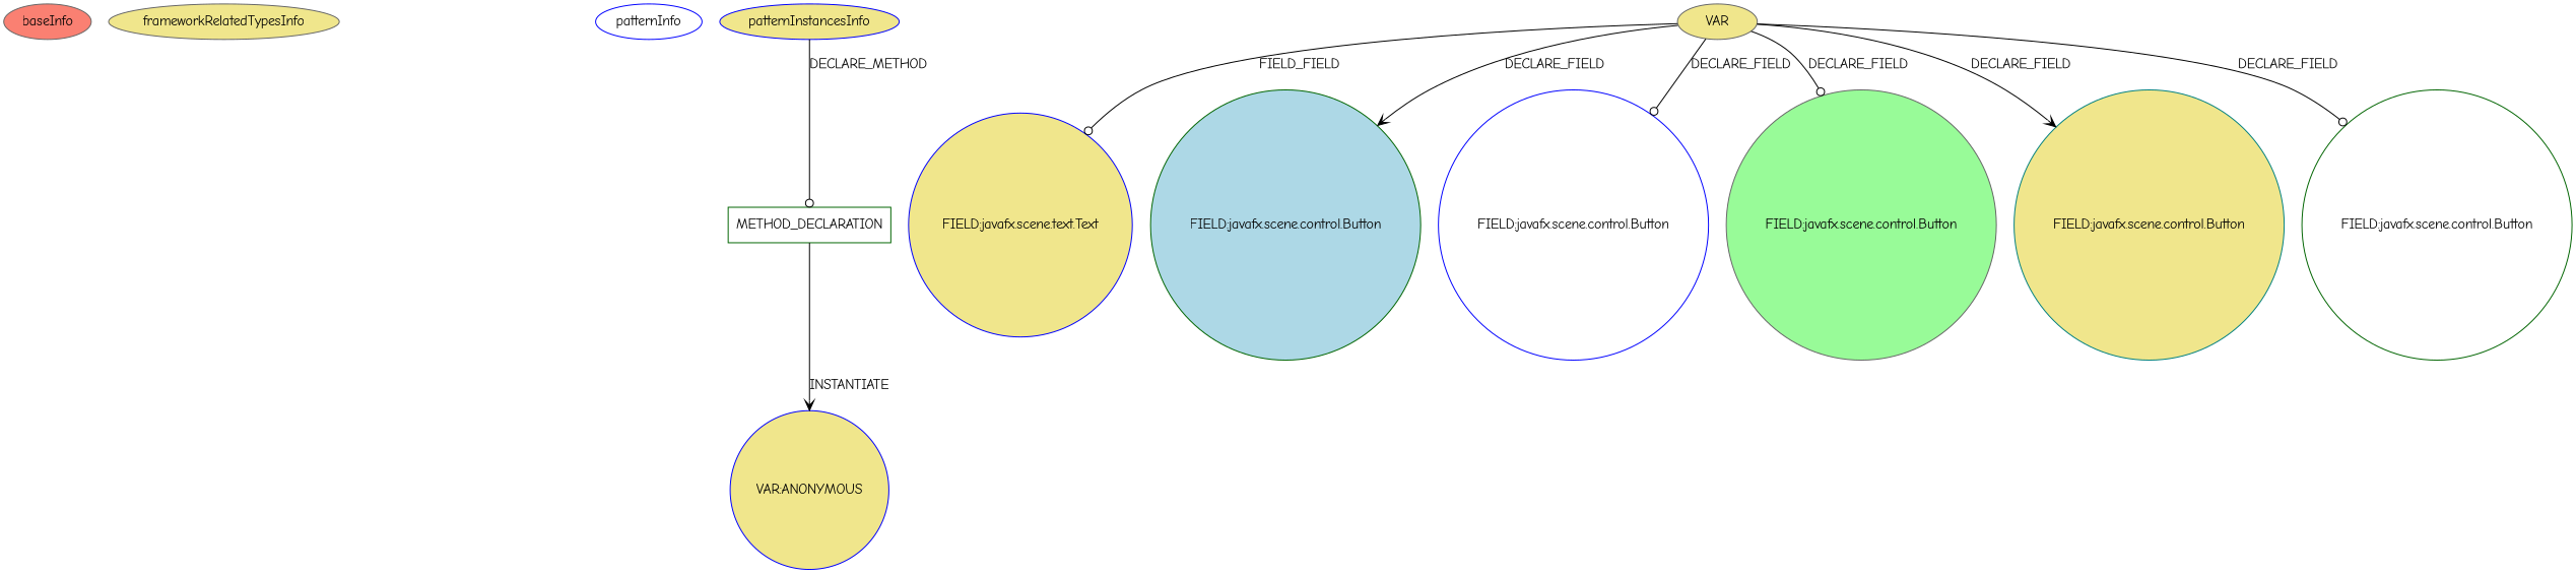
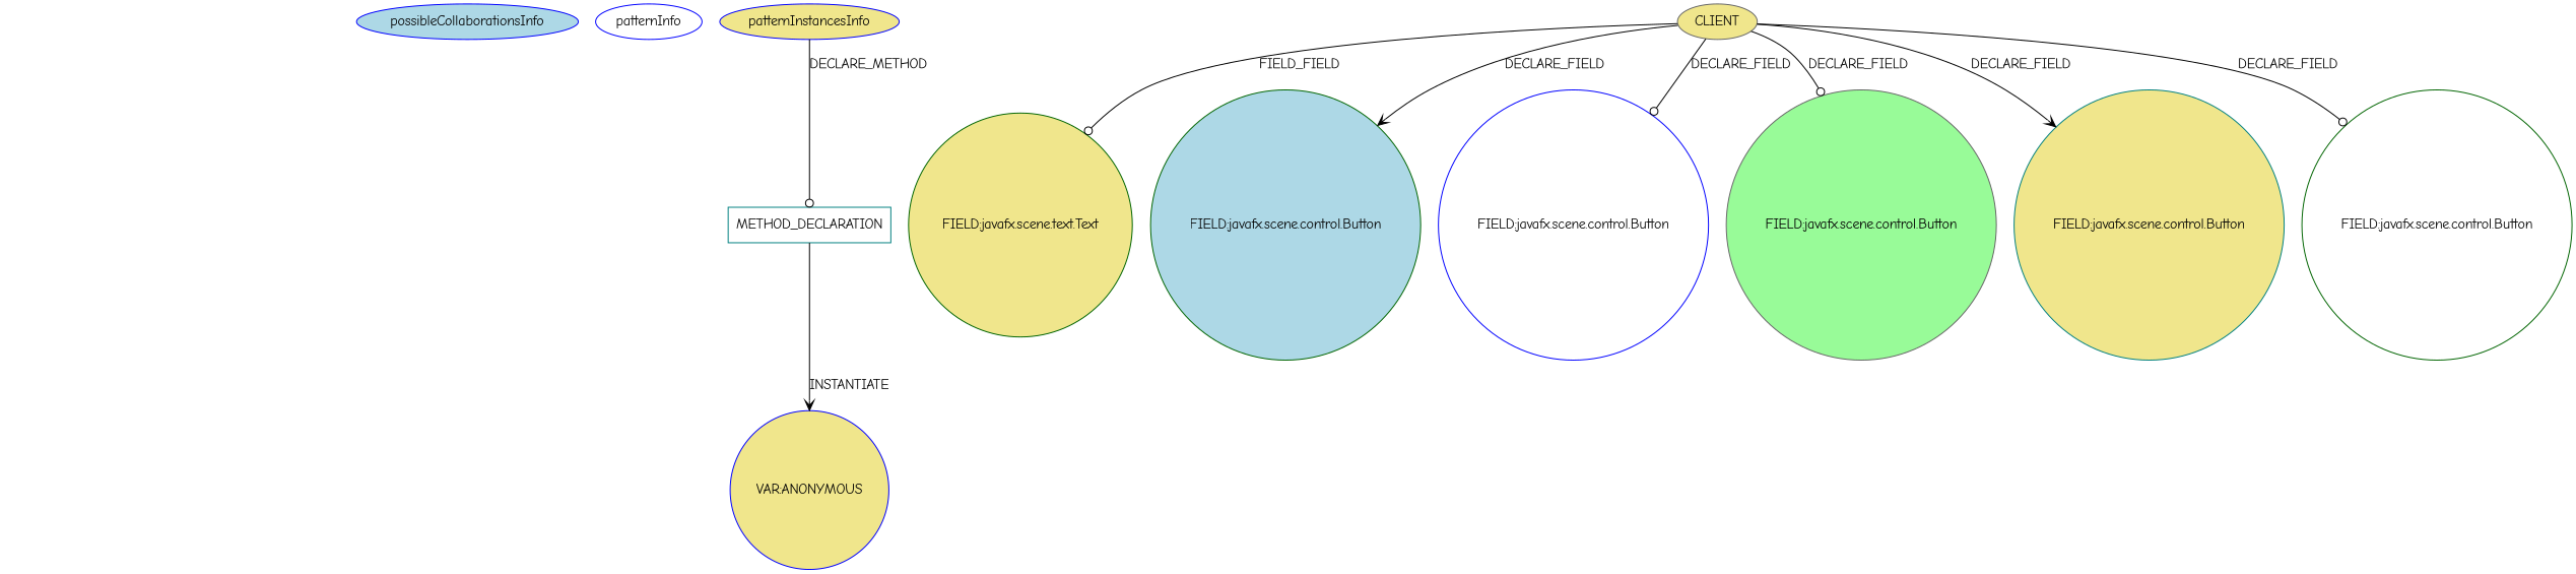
  digraph {
    fontname="Comic Neue"
    node [color=blue fillcolor=khaki fontname="Comic Neue" style=filled isFrameworkType=false shape=circle vertexType=FIELD_DECLARATION]
    edge [arrowhead=odot fontname="Comic Neue"]
-   baseInfo [category=pattern color=gray40 fillcolor=salmon graphId=665 isAnonymous=false possibleRelation=false isFrameworkType="" shape="" vertexType=""]
-   frameworkRelatedTypesInfo [color=gray40 isFrameworkType="" shape="" vertexType=""]
+   possibleCollaborationsInfo [fillcolor=lightblue isFrameworkType="" shape="" vertexType=""]
    patternInfo [fillcolor=white frequency=2.0 patternRootClient=0 isFrameworkType="" shape="" vertexType=""]
    patternInstancesInfo [0="sushkrish-CityLife~/sushkrish-CityLife/CityLife-master/src/view/StartScene.java~StartScene~4318" 1="JCake-CoupGameProgram~/JCake-CoupGameProgram/CoupGameProgram-master/src/game/remote/PlayerUi.java~PlayerUi~579" isFrameworkType="" shape="" vertexType=""]
-   n6 [color=darkgreen fillcolor=white label=METHOD_DECLARATION shape=box vertexType=CLIENT_METHOD_DECLARATION]
-   n7 [label="FIELD:javafx.scene.text.Text"]
-   n8 [color=gray40 label=VAR vertexType=ROOT_CLIENT_CLASS_DECLARATION shape=""]
+   n6 [color=teal fillcolor=white label=METHOD_DECLARATION shape=box vertexType=CLIENT_METHOD_DECLARATION]
+   n7 [color=darkgreen label="FIELD:javafx.scene.text.Text"]
+   n8 [color=gray40 label=CLIENT vertexType=ROOT_CLIENT_CLASS_DECLARATION shape=""]
    n9 [color=darkgreen fillcolor=lightblue label="FIELD:javafx.scene.control.Button"]
    n10 [fillcolor=white label="FIELD:javafx.scene.control.Button"]
    n11 [color=gray40 fillcolor=palegreen label="FIELD:javafx.scene.control.Button"]
    n12 [color=teal label="FIELD:javafx.scene.control.Button"]
    n13 [color=darkgreen fillcolor=white label="FIELD:javafx.scene.control.Button"]
    n14 [label="VAR:ANONYMOUS" vertexType=VARIABLE_EXPRESION]
    patternInstancesInfo -> n6 [label=DECLARE_METHOD]
    n6 -> n14 [arrowhead=vee label=INSTANTIATE]
    n8 -> n7 [label=FIELD_FIELD]
    n8 -> n9 [arrowhead=vee label=DECLARE_FIELD]
    n8 -> n10 [label=DECLARE_FIELD]
    n8 -> n11 [label=DECLARE_FIELD]
    n8 -> n12 [arrowhead=vee label=DECLARE_FIELD]
    n8 -> n13 [label=DECLARE_FIELD]
  }
